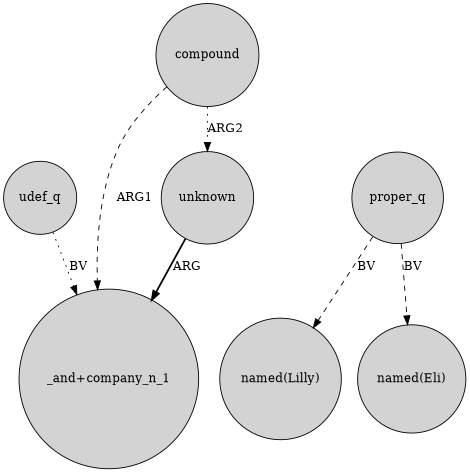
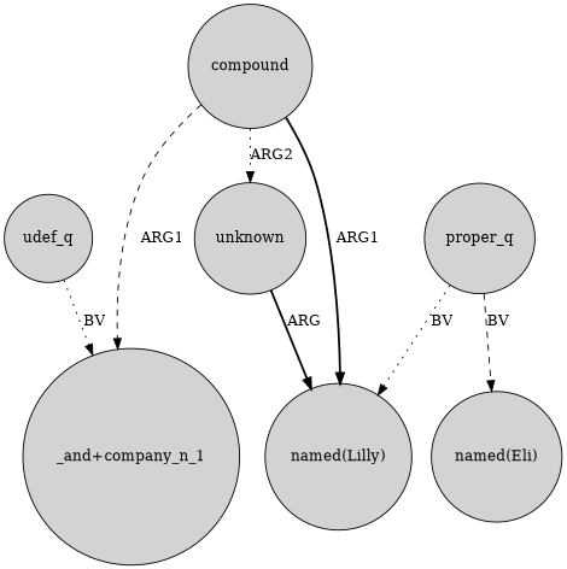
  digraph {
    node [shape=circle style=filled]
    edge [style=dotted]
    compound
    "named(Lilly)"
    "_and+company_n_1"
    unknown
    udef_q
    proper_q
    "named(Eli)"
+   compound -> "named(Lilly)" [label=ARG1 style=bold]
    compound -> "_and+company_n_1" [label=ARG1 style=dashed]
    compound -> unknown [label=ARG2]
-   unknown -> "_and+company_n_1" [label=ARG style=bold]
+   unknown -> "named(Lilly)" [label=ARG style=bold]
    udef_q -> "_and+company_n_1" [label=BV]
-   proper_q -> "named(Lilly)" [label=BV style=dashed]
+   proper_q -> "named(Lilly)" [label=BV]
    proper_q -> "named(Eli)" [label=BV style=dashed]
  }
